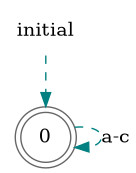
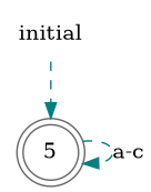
  digraph {
    rankdir=TB
    node [color=gray40]
    edge [color=teal style=dashed]
-   0 [shape=doublecircle]
+   0 [shape=doublecircle label=5]
    initial [shape=plaintext]
    0 -> 0 [label="a-c"]
    initial -> 0
  }
